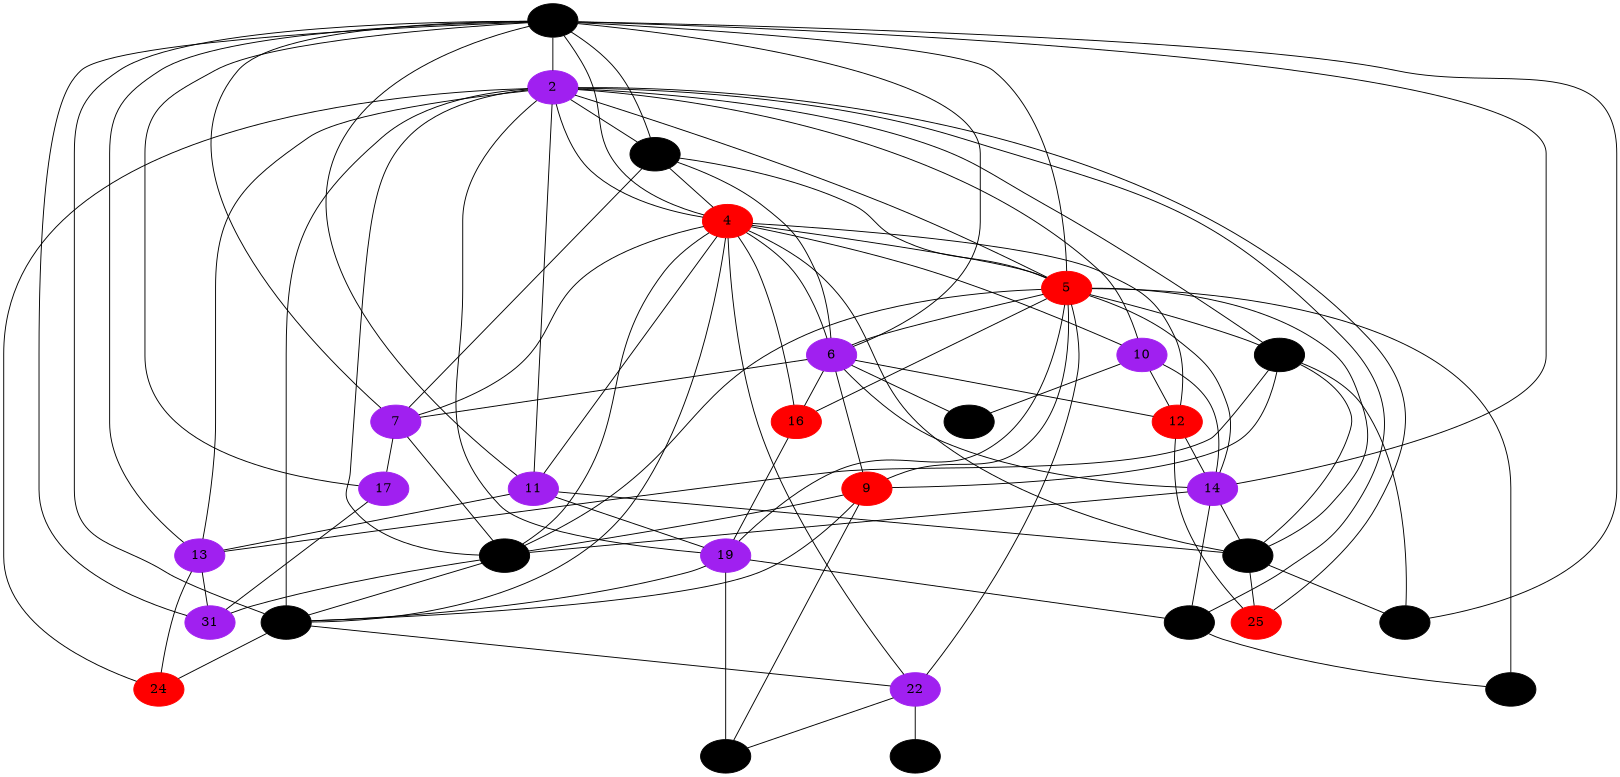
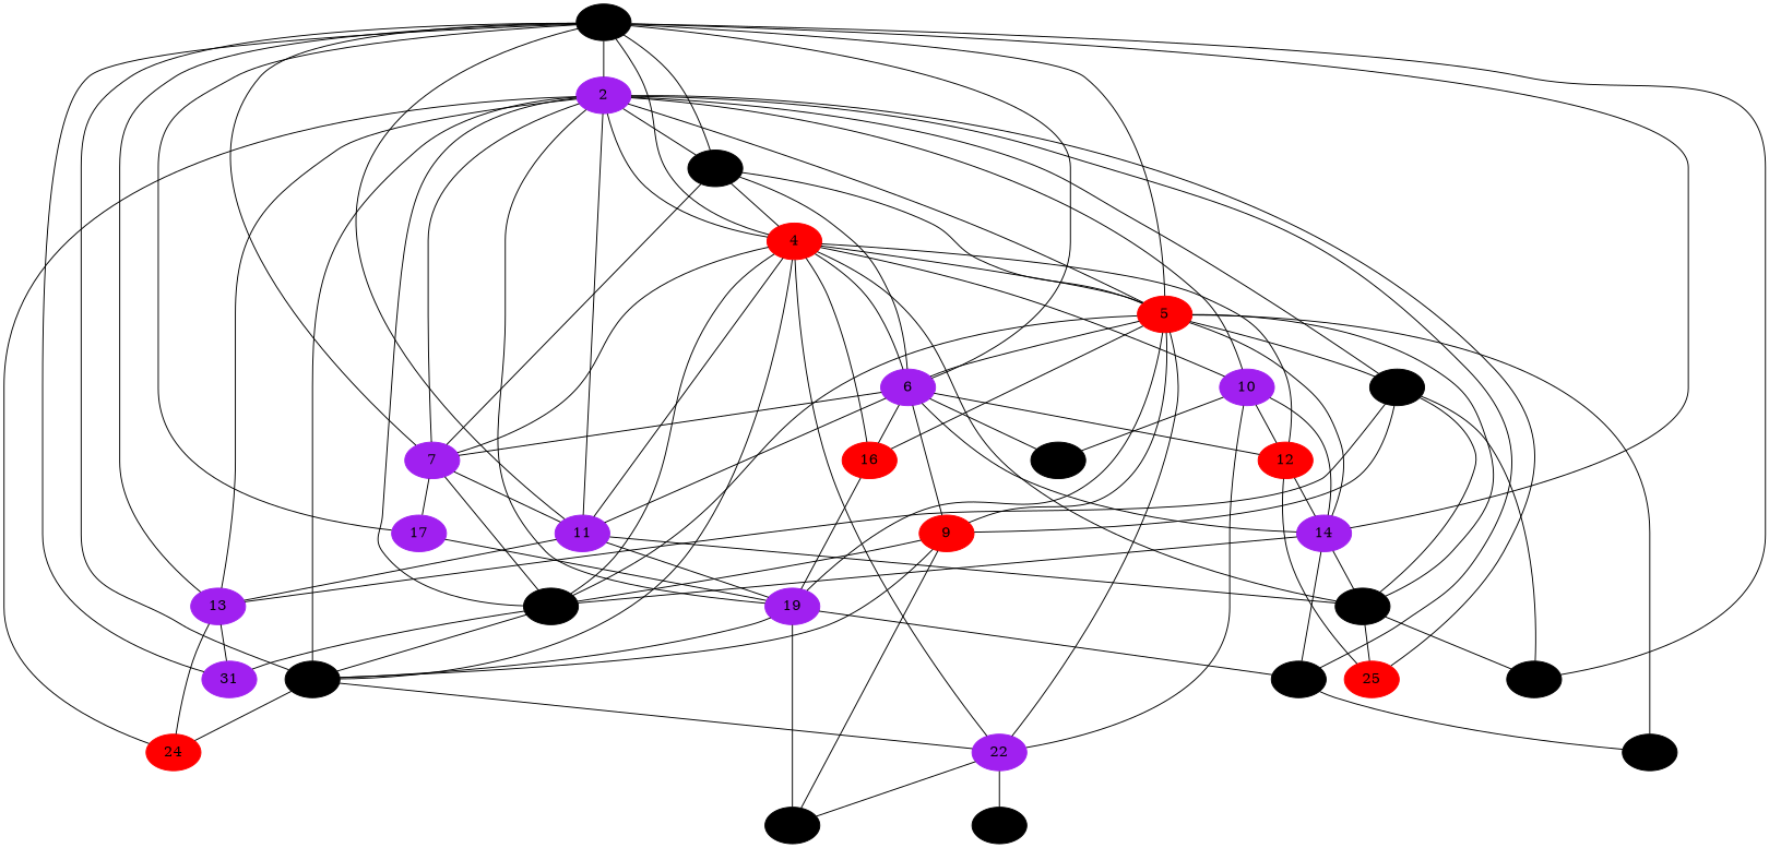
  graph {
    node [color=black style=filled]
    edge [weight=1.0]
    2 [color=purple]
    1
    3
    4 [color=red]
    5 [color=red]
    6 [color=purple]
    7 [color=purple]
    11 [color=purple]
    13 [color=purple]
    14 [color=purple]
    17 [color=purple]
    20
    21
    31 [color=purple]
    8
    10 [color=purple]
    15
    19 [color=purple]
    24 [color=red]
    25 [color=red]
    27
    12 [color=red]
    16 [color=red]
    18
    22 [color=purple]
    9 [color=red]
    30
    26
    28
    29
    2 -- 3 [weight=5.0]
    2 -- 4 [weight=5.0]
    2 -- 5 [weight=4.0]
+   2 -- 7 [weight=4.0]
    2 -- 11 [weight=4.0]
    2 -- 13 [weight=2.0]
    2 -- 20 [weight=6.0]
    2 -- 8 [weight=5.0]
    2 -- 10
    2 -- 15
    2 -- 19
    2 -- 24
    2 -- 25
    2 -- 27
    1 -- 2 [weight=10.0]
    1 -- 3 [weight=2.0]
    1 -- 4 [weight=2.0]
    1 -- 5 [weight=2.0]
    1 -- 6 [weight=3.0]
    1 -- 7 [weight=3.0]
    1 -- 11
    1 -- 13
    1 -- 14
    1 -- 17
    1 -- 20
    1 -- 21 [weight=2.0]
    1 -- 31
    3 -- 4
    3 -- 5
    3 -- 6 [weight=2.0]
    3 -- 7 [weight=13.0]
    4 -- 5
    4 -- 6
    4 -- 7 [weight=2.0]
    4 -- 11
    4 -- 20
    4 -- 10
    4 -- 15
    4 -- 12
    4 -- 16
    4 -- 18 [weight=7.0]
    4 -- 22
    5 -- 6 [weight=2.0]
    5 -- 14
    5 -- 8 [weight=3.0]
    5 -- 15
    5 -- 19
    5 -- 16
    5 -- 18 [weight=2.0]
    5 -- 22 [weight=2.0]
    5 -- 9
    5 -- 30 [weight=2.0]
    6 -- 7
+   6 -- 11
    6 -- 14
    6 -- 12
    6 -- 16
    6 -- 9
    6 -- 26
+   7 -- 11
    7 -- 17
    7 -- 15
    11 -- 13
    11 -- 19
    11 -- 18
    13 -- 31 [weight=2.0]
    13 -- 24
    14 -- 15
    14 -- 27
    14 -- 18
-   17 -- 31
+   17 -- 19
    20 -- 24
    20 -- 22
    8 -- 13
    8 -- 21 [weight=3.0]
    8 -- 18
    8 -- 9
    10 -- 14
    10 -- 12
+   10 -- 22
    10 -- 26
    15 -- 20
    15 -- 31
    19 -- 20
    19 -- 27
    19 -- 28 [weight=3.0]
    27 -- 30
    12 -- 14 [weight=2.0]
    12 -- 25 [weight=2.0]
    16 -- 19
    18 -- 21
    18 -- 25
    22 -- 28
    22 -- 29
    9 -- 20
    9 -- 15
    9 -- 28
  }
